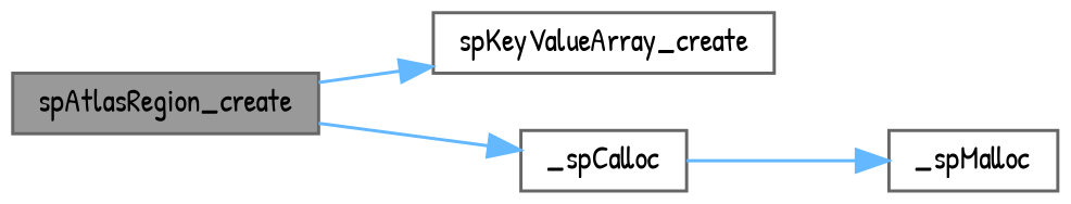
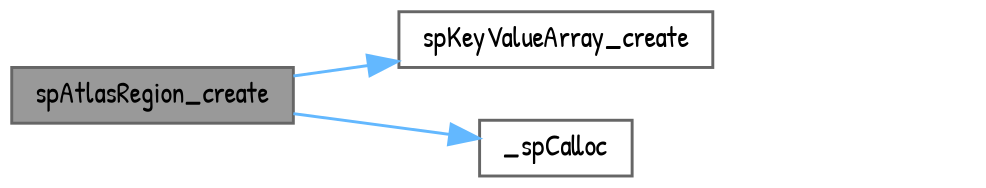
  digraph {
    fontname="Patrick Hand"
    rankdir=LR
    node [color=grey40 fillcolor=white fontname="Patrick Hand" fontsize=10 shape=box style=filled]
    edge [color=steelblue1 fontname="Patrick Hand" fontsize=10 labelfontname=Helvetica labelfontsize=10 style=solid]
    n1 [color=gray40 fillcolor=grey60 fontcolor=black height=0.2 label=spAtlasRegion_create width=0.4]
    n2 [height=0.2 label=spKeyValueArray_create width=0.4]
    n3 [height=0.2 label=_spCalloc width=0.4]
-   n4 [height=0.2 label=_spMalloc width=0.4]
    n1 -> n2
    n1 -> n3
-   n3 -> n4
  }
